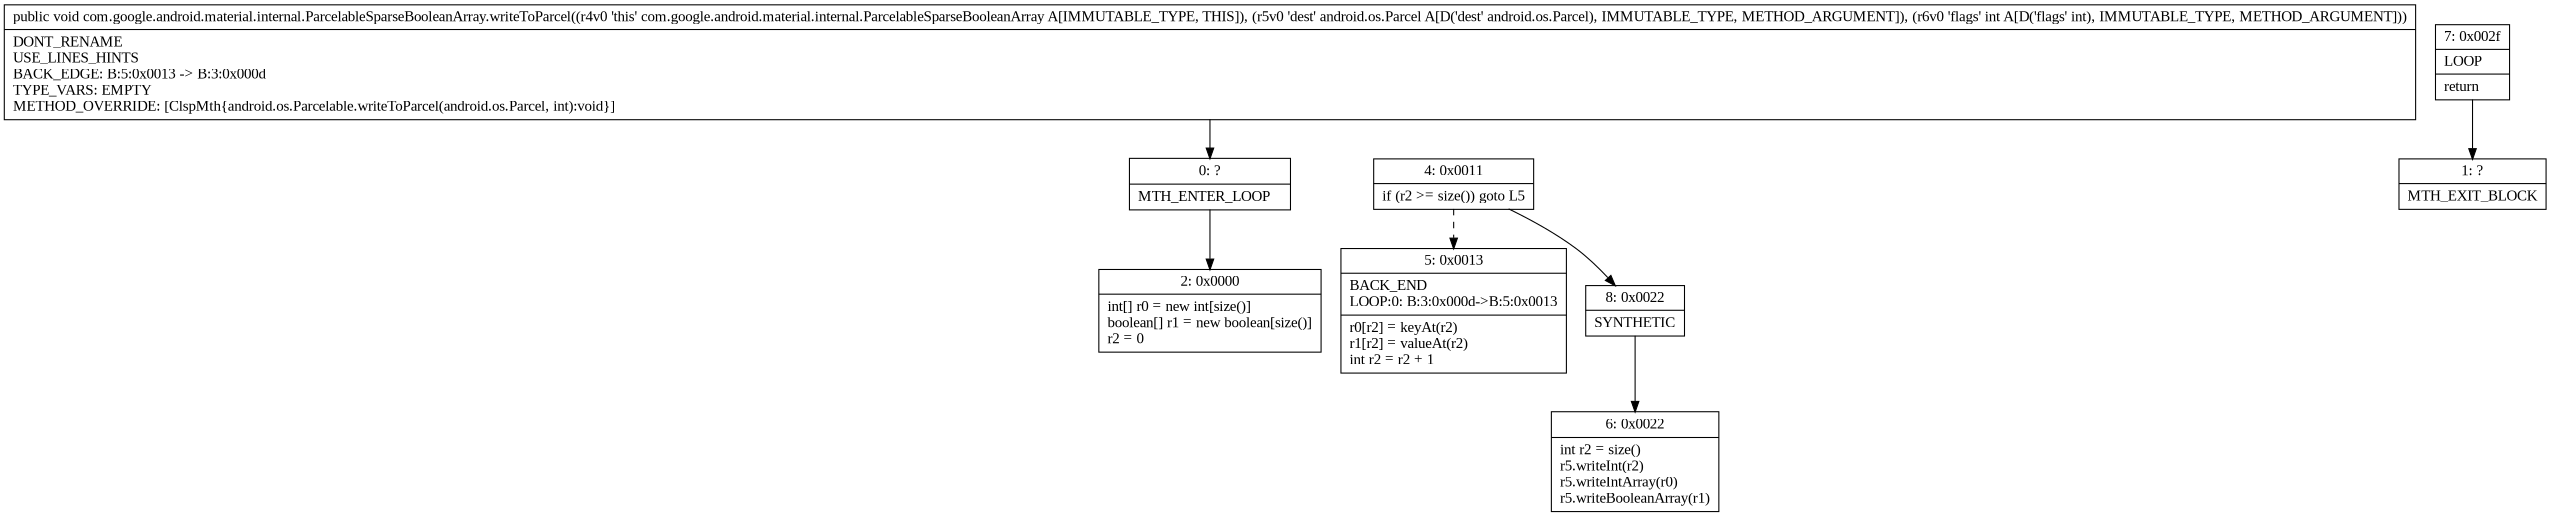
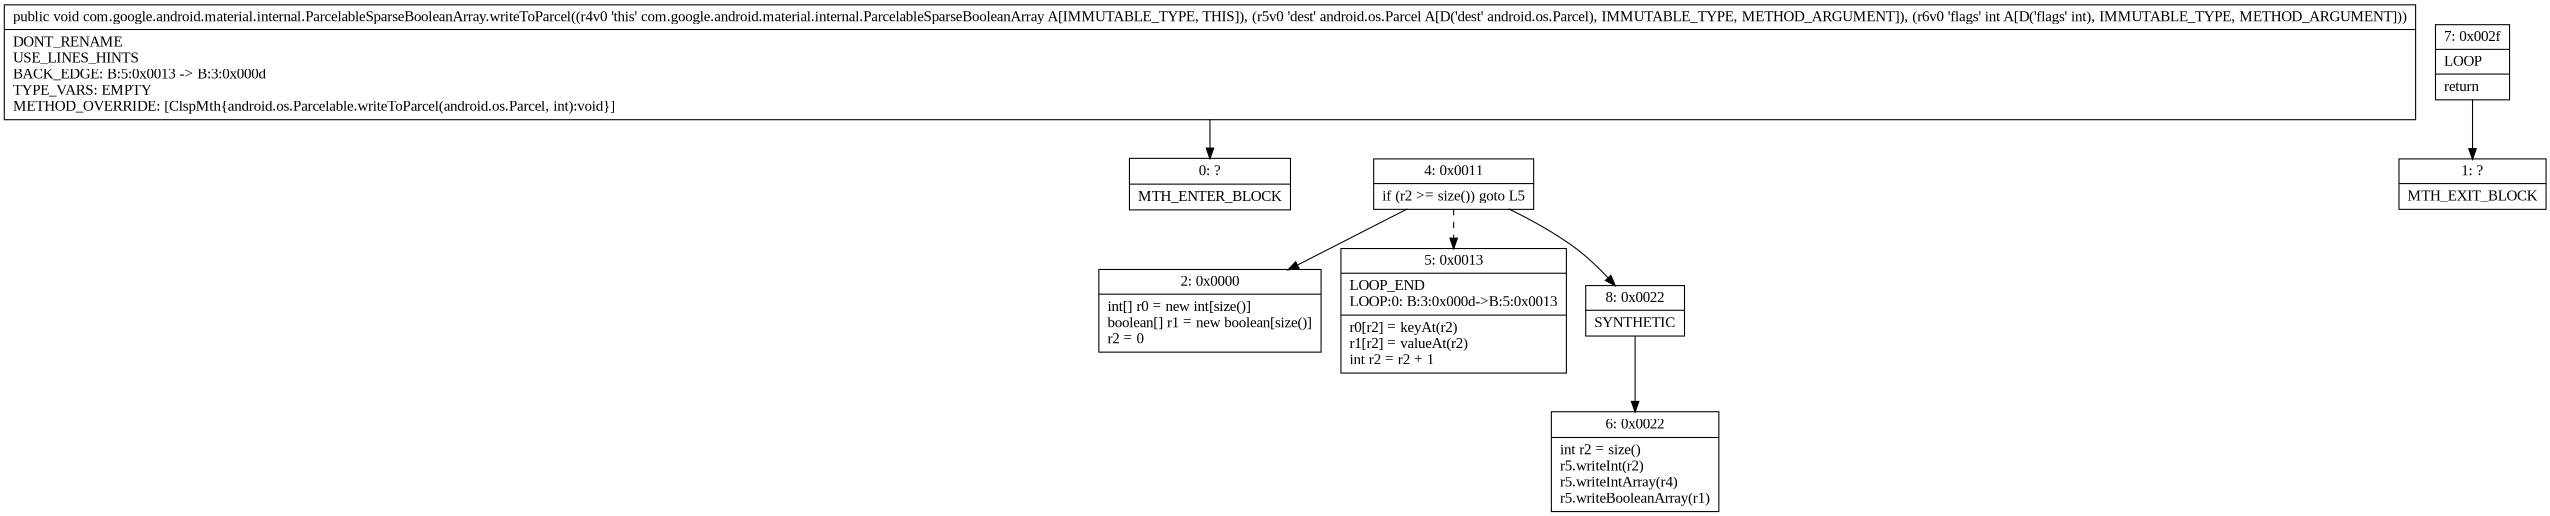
  digraph {
    fontname="Liberation Serif"
    node [fontname="Liberation Serif" shape=record]
    edge [fontname="Liberation Serif"]
-   n1 [label="{0\:\ ?|MTH_ENTER_LOOP\l}"]
+   n1 [label="{0\:\ ?|MTH_ENTER_BLOCK\l}"]
    n2 [label="{2\:\ 0x0000|int[] r0 = new int[size()]\lboolean[] r1 = new boolean[size()]\lr2 = 0\l}"]
    n3 [label="{4\:\ 0x0011|if (r2 \>= size()) goto L5\l}"]
-   n4 [label="{5\:\ 0x0013|BACK_END\lLOOP:0: B:3:0x000d\-\>B:5:0x0013\l|r0[r2] = keyAt(r2)\lr1[r2] = valueAt(r2)\lint r2 = r2 + 1\l}"]
+   n4 [label="{5\:\ 0x0013|LOOP_END\lLOOP:0: B:3:0x000d\-\>B:5:0x0013\l|r0[r2] = keyAt(r2)\lr1[r2] = valueAt(r2)\lint r2 = r2 + 1\l}"]
    n5 [label="{8\:\ 0x0022|SYNTHETIC\l}"]
-   n6 [label="{6\:\ 0x0022|int r2 = size()\lr5.writeInt(r2)\lr5.writeIntArray(r0)\lr5.writeBooleanArray(r1)\l}"]
+   n6 [label="{6\:\ 0x0022|int r2 = size()\lr5.writeInt(r2)\lr5.writeIntArray(r4)\lr5.writeBooleanArray(r1)\l}"]
    n7 [label="{7\:\ 0x002f|LOOP\l|return\l}"]
    n8 [label="{1\:\ ?|MTH_EXIT_BLOCK\l}"]
    n9 [label="{public void com.google.android.material.internal.ParcelableSparseBooleanArray.writeToParcel((r4v0 'this' com.google.android.material.internal.ParcelableSparseBooleanArray A[IMMUTABLE_TYPE, THIS]), (r5v0 'dest' android.os.Parcel A[D('dest' android.os.Parcel), IMMUTABLE_TYPE, METHOD_ARGUMENT]), (r6v0 'flags' int A[D('flags' int), IMMUTABLE_TYPE, METHOD_ARGUMENT]))  | DONT_RENAME\lUSE_LINES_HINTS\lBACK_EDGE: B:5:0x0013 \-\> B:3:0x000d\lTYPE_VARS: EMPTY\lMETHOD_OVERRIDE: [ClspMth\{android.os.Parcelable.writeToParcel(android.os.Parcel, int):void\}]\l}"]
-   n1 -> n2
+   n3 -> n2
    n3 -> n4 [style=dashed]
    n3 -> n5
    n5 -> n6
    n7 -> n8
    n9 -> n1
  }
